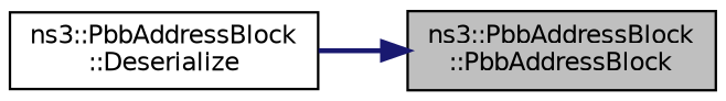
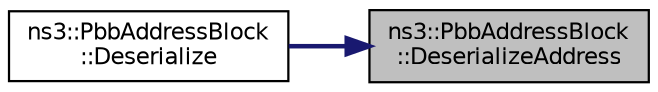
  digraph {
    rankdir=RL
    node [color=black fontname=Helvetica fontsize=10 shape=record style=filled]
-   n1 [fillcolor=grey75 fontcolor=black height=0.2 label="ns3::PbbAddressBlock\l::PbbAddressBlock" width=0.4]
+   n1 [fillcolor=grey75 fontcolor=black height=0.2 label="ns3::PbbAddressBlock\l::DeserializeAddress" width=0.4]
    n2 [fillcolor=white height=0.2 label="ns3::PbbAddressBlock\l::Deserialize" width=0.4]
    n1 -> n2 [color=midnightblue dir=back fontname=Helvetica fontsize=10 labelfontname=Helvetica labelfontsize=10 style=bold]
  }
